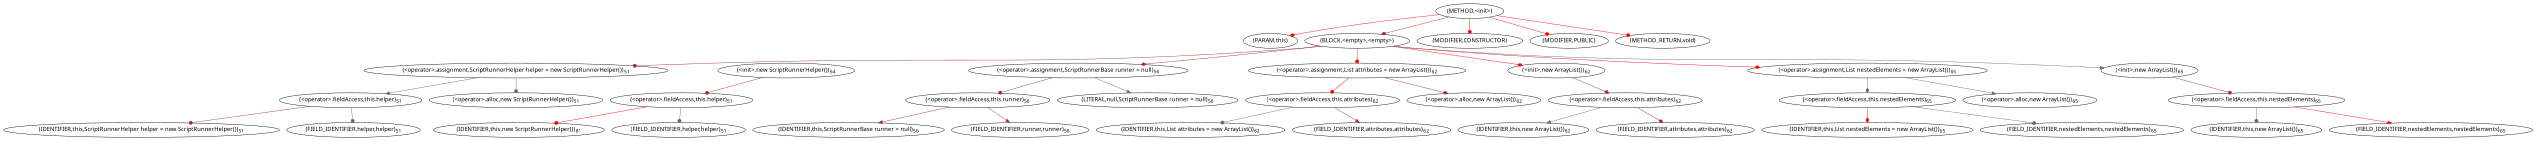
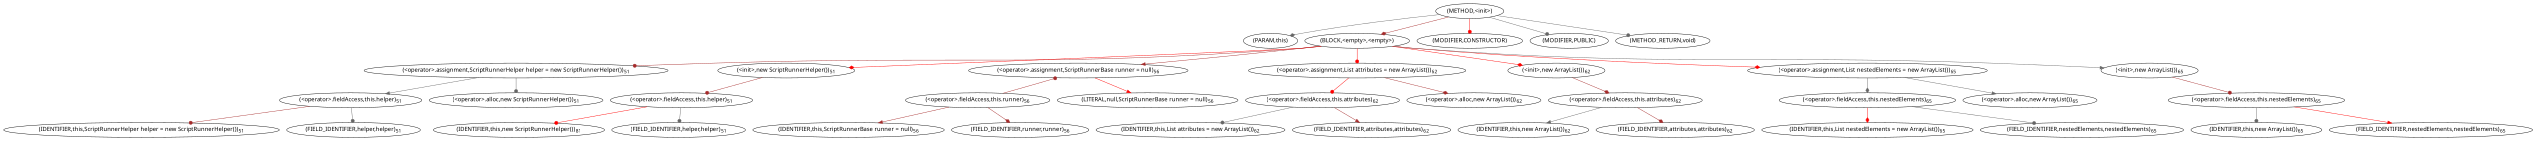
  digraph {
    fontname="Noto Sans"
    node [fontname="Noto Sans"]
    edge [arrowhead=dot color=gray40 fontname="Noto Sans"]
    n1 [label=<(METHOD,&lt;init&gt;)>]
    n2 [label=<(PARAM,this)>]
    n3 [label=<(BLOCK,&lt;empty&gt;,&lt;empty&gt;)>]
    n4 [label=<(MODIFIER,CONSTRUCTOR)>]
    n5 [label=<(MODIFIER,PUBLIC)>]
    n6 [label=<(METHOD_RETURN,void)>]
    n7 [label=<(&lt;operator&gt;.assignment,ScriptRunnerHelper helper = new ScriptRunnerHelper())<SUB>51</SUB>>]
-   n8 [label=<(&lt;init&gt;,new ScriptRunnerHelper())<SUB>54</SUB>>]
+   n8 [label=<(&lt;init&gt;,new ScriptRunnerHelper())<SUB>51</SUB>>]
    n9 [label=<(&lt;operator&gt;.assignment,ScriptRunnerBase runner = null)<SUB>56</SUB>>]
    n10 [label=<(&lt;operator&gt;.assignment,List attributes = new ArrayList())<SUB>62</SUB>>]
    n11 [label=<(&lt;init&gt;,new ArrayList())<SUB>62</SUB>>]
    n12 [label=<(&lt;operator&gt;.assignment,List nestedElements = new ArrayList())<SUB>65</SUB>>]
    n13 [label=<(&lt;init&gt;,new ArrayList())<SUB>65</SUB>>]
    n14 [label=<(&lt;operator&gt;.fieldAccess,this.helper)<SUB>51</SUB>>]
    n15 [label=<(&lt;operator&gt;.alloc,new ScriptRunnerHelper())<SUB>51</SUB>>]
    n16 [label=<(&lt;operator&gt;.fieldAccess,this.helper)<SUB>51</SUB>>]
    n17 [label=<(&lt;operator&gt;.fieldAccess,this.runner)<SUB>56</SUB>>]
    n18 [label=<(LITERAL,null,ScriptRunnerBase runner = null)<SUB>56</SUB>>]
    n19 [label=<(&lt;operator&gt;.fieldAccess,this.attributes)<SUB>62</SUB>>]
    n20 [label=<(&lt;operator&gt;.alloc,new ArrayList())<SUB>62</SUB>>]
    n21 [label=<(&lt;operator&gt;.fieldAccess,this.attributes)<SUB>62</SUB>>]
    n22 [label=<(&lt;operator&gt;.fieldAccess,this.nestedElements)<SUB>65</SUB>>]
    n23 [label=<(&lt;operator&gt;.alloc,new ArrayList())<SUB>65</SUB>>]
    n24 [label=<(&lt;operator&gt;.fieldAccess,this.nestedElements)<SUB>65</SUB>>]
    n25 [label=<(IDENTIFIER,this,ScriptRunnerHelper helper = new ScriptRunnerHelper())<SUB>51</SUB>>]
    n26 [label=<(FIELD_IDENTIFIER,helper,helper)<SUB>51</SUB>>]
    n27 [label=<(IDENTIFIER,this,new ScriptRunnerHelper())<SUB>81</SUB>>]
    n28 [label=<(FIELD_IDENTIFIER,helper,helper)<SUB>51</SUB>>]
    n29 [label=<(IDENTIFIER,this,ScriptRunnerBase runner = null)<SUB>56</SUB>>]
    n30 [label=<(FIELD_IDENTIFIER,runner,runner)<SUB>56</SUB>>]
    n31 [label=<(IDENTIFIER,this,List attributes = new ArrayList())<SUB>62</SUB>>]
    n32 [label=<(FIELD_IDENTIFIER,attributes,attributes)<SUB>62</SUB>>]
    n33 [label=<(IDENTIFIER,this,new ArrayList())<SUB>62</SUB>>]
    n34 [label=<(FIELD_IDENTIFIER,attributes,attributes)<SUB>62</SUB>>]
    n35 [label=<(IDENTIFIER,this,List nestedElements = new ArrayList())<SUB>65</SUB>>]
    n36 [label=<(FIELD_IDENTIFIER,nestedElements,nestedElements)<SUB>65</SUB>>]
    n37 [label=<(IDENTIFIER,this,new ArrayList())<SUB>65</SUB>>]
    n38 [label=<(FIELD_IDENTIFIER,nestedElements,nestedElements)<SUB>65</SUB>>]
-   n1 -> n2 [arrowhead=diamond color=red]
+   n1 -> n2 [arrowhead=diamond]
    n1 -> n3 [arrowhead=diamond color=brown]
    n1 -> n4 [color=red]
-   n1 -> n5 [color=red]
-   n1 -> n6 [color=red]
+   n1 -> n5
+   n1 -> n6
    n3 -> n7 [color=brown]
-   n3 -> n9 [arrowhead=diamond color=brown]
+   n3 -> n8 [arrowhead=diamond color=red]
+   n3 -> n9 [arrowhead=normal color=brown]
    n3 -> n10 [color=red]
    n3 -> n11 [arrowhead=diamond color=red]
    n3 -> n12 [arrowhead=diamond color=red]
    n3 -> n13 [arrowhead=normal]
    n7 -> n14 [arrowhead=normal]
    n7 -> n15
    n8 -> n16 [color=brown]
-   n9 -> n17 [color=brown]
-   n9 -> n18 [arrowhead=normal]
+   n17 -> n9 [color=brown]
+   n9 -> n18 [arrowhead=normal color=red]
    n10 -> n19 [color=red]
    n10 -> n20 [arrowhead=diamond color=brown]
    n11 -> n21 [arrowhead=diamond color=brown]
    n12 -> n22 [arrowhead=diamond]
    n12 -> n23 [arrowhead=normal]
    n13 -> n24 [color=brown]
    n14 -> n25 [color=brown]
    n14 -> n26
    n16 -> n27 [color=red]
    n16 -> n28
    n17 -> n29 [arrowhead=normal color=brown]
-   n17 -> n30 [arrowhead=normal color=brown]
+   n17 -> n30 [arrowhead=diamond color=brown]
    n19 -> n31
    n19 -> n32 [arrowhead=normal color=brown]
    n21 -> n33 [arrowhead=normal]
    n21 -> n34 [arrowhead=diamond color=brown]
    n22 -> n35 [arrowhead=diamond color=red]
    n22 -> n36
    n24 -> n37
    n24 -> n38 [arrowhead=normal color=red]
  }
